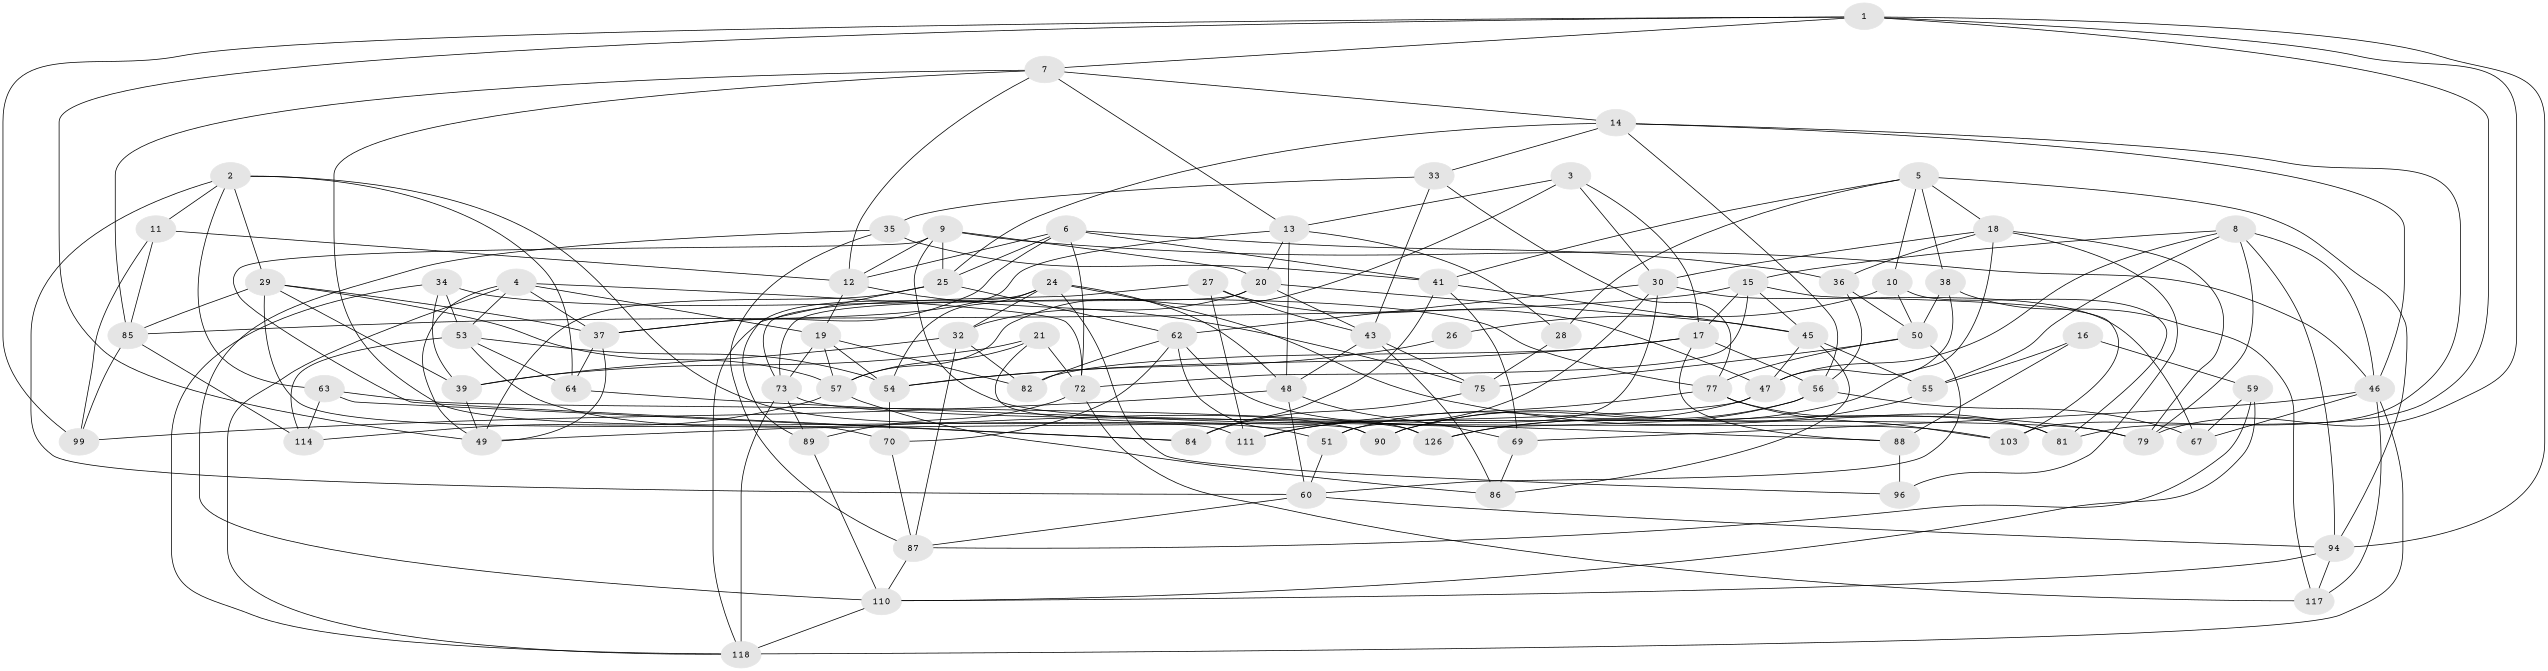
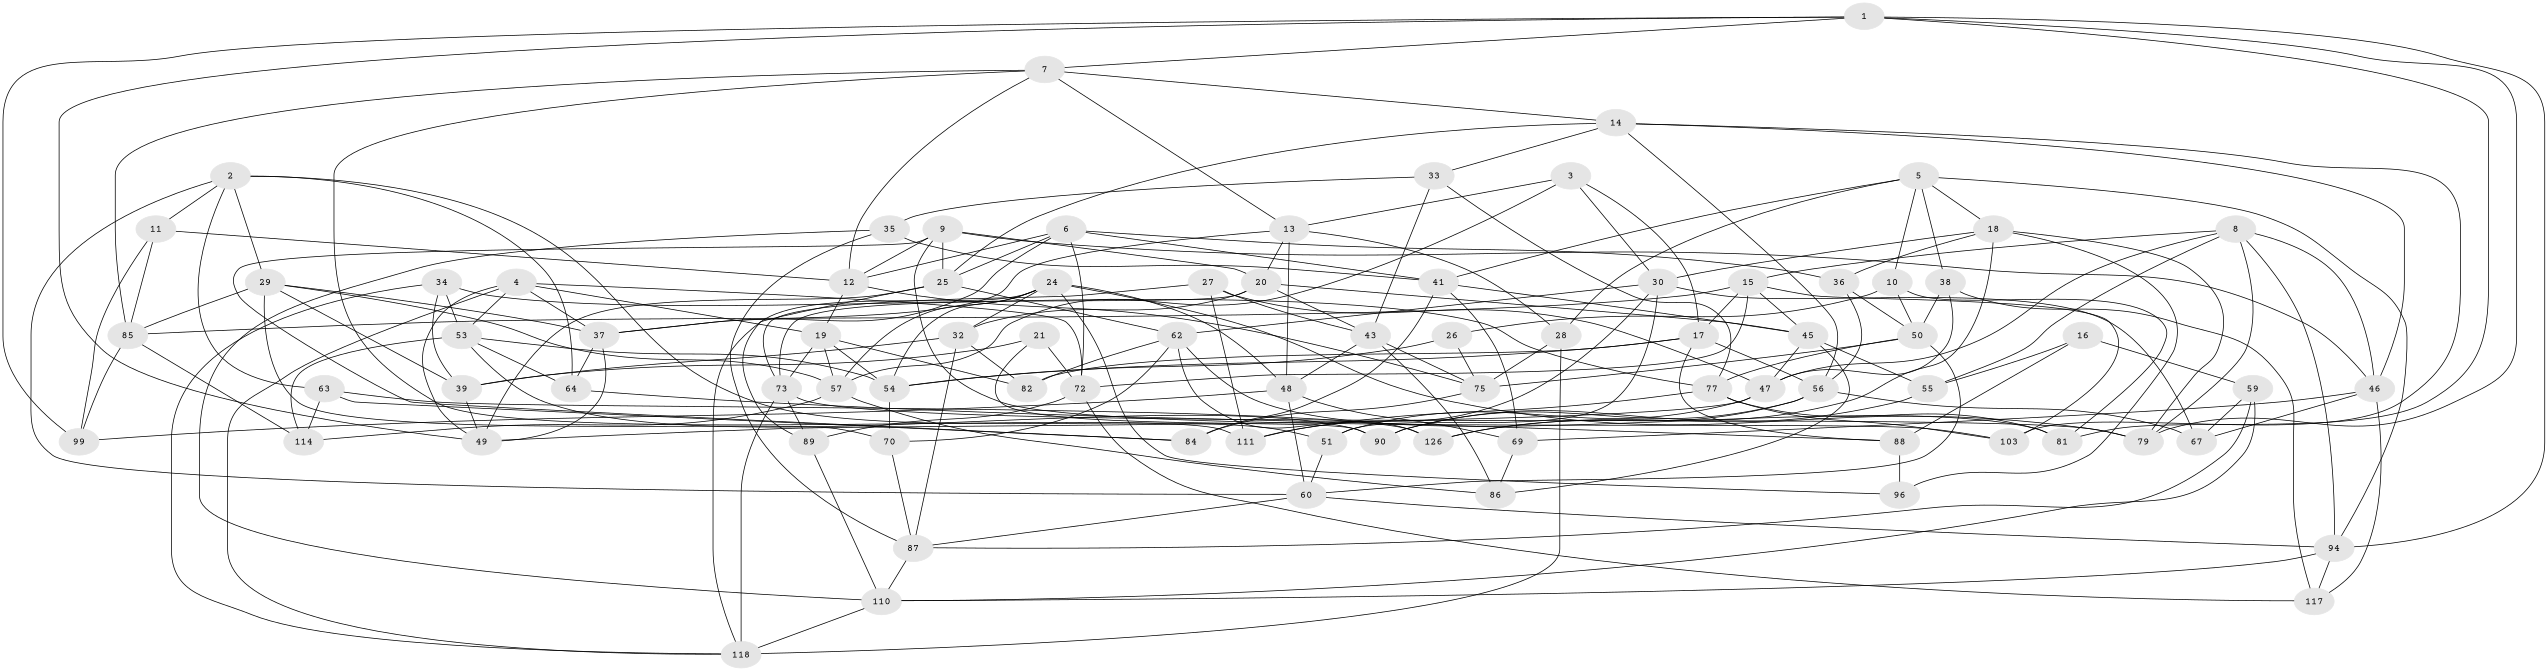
  graph {
    fontname="Courier Prime"
    node [color=gray90 fontname="Courier Prime" style=filled]
    edge [fontname="Courier Prime"]
    1 [super="+68"]
    7 [super="+42"]
    49 [super="+115"]
    79 [super="+112"]
    81
    94 [super="+123"]
    99
    13 [super="+98"]
    12 [super="+40"]
    14 [super="+23"]
    85 [super="+107"]
    111
    110 [super="+125"]
    117
    2 [super="+61"]
    11
    29 [super="+92"]
    51
    60 [super="+91"]
    63
    64
    57 [super="+74"]
    37 [super="+52"]
    39 [super="+78"]
    70
    87 [super="+100"]
    84
    114
    126
    88
    28
    20 [super="+127"]
    48 [super="+119"]
    3
    17 [super="+83"]
    30 [super="+58"]
    56 [super="+105"]
    54 [super="+95"]
    82
    62 [super="+65"]
    67
    86
    4 [super="+93"]
    19 [super="+106"]
    53 [super="+104"]
    72 [super="+80"]
    118 [super="+128"]
    73 [super="+121"]
    90
    89
    5 [super="+44"]
    10
    18 [super="+109"]
    38
    41 [super="+66"]
    26
    50 [super="+120"]
    36
    96
    75 [super="+102"]
    47 [super="+97"]
    45 [super="+113"]
    69
    6 [super="+101"]
    25 [super="+122"]
    46 [super="+124"]
    103
    33
    8 [super="+76"]
    15 [super="+22"]
    55
    9 [super="+71"]
    32 [super="+108"]
    43 [super="+116"]
    77 [super="+129"]
    35
    16
    59
    21
    24 [super="+31"]
    27
    34
    1 -- 7
    1 -- 49
    1 -- 79
    1 -- 81
    1 -- 94
    1 -- 99
    7 -- 13
    7 -- 12
    7 -- 14
    7 -- 85
    7 -- 111
    94 -- 110
    94 -- 117
    13 -- 37
    13 -- 28
    13 -- 20
    13 -- 48
    12 -- 19
    12 -- 75
    14 -- 56
    14 -- 25
    14 -- 46
    14 -- 103
    14 -- 33
    85 -- 99
    85 -- 114
    110 -- 118
    2 -- 11
    2 -- 29
    2 -- 51
    2 -- 60
    2 -- 63
    2 -- 64
    11 -- 99
    11 -- 12
    11 -- 85
    29 -- 85
    29 -- 57
    29 -- 37
    29 -- 39
    29 -- 70
    51 -- 60
    60 -- 94
    60 -- 87
    63 -- 84
    63 -- 114
    63 -- 126
    64 -- 88
    57 -- 114
    57 -- 86
    37 -- 49
    37 -- 64
    39 -- 49
    70 -- 87
    87 -- 110
    88 -- 96
-   46 -- 118
+   28 -- 118
    28 -- 75
    20 -- 73
    20 -- 45
    20 -- 32
    20 -- 43
    48 -- 99
    48 -- 60
    48 -- 69
    3 -- 13
    3 -- 57
    3 -- 17
    3 -- 30
    17 -- 88
    17 -- 56
    17 -- 54
    17 -- 82
    30 -- 111
    30 -- 51
    30 -- 62
    30 -- 67
    56 -- 126
    56 -- 67
    56 -- 90
    54 -- 70
    62 -- 81
    62 -- 70
    62 -- 126
    62 -- 82
    4 -- 49
    4 -- 37
    4 -- 19
    4 -- 53
    4 -- 72
    4 -- 118
    19 -- 57
    19 -- 54
    19 -- 82
    19 -- 73
    53 -- 64
    53 -- 114
    53 -- 54
    53 -- 90
    72 -- 117
    72 -- 89
    73 -- 79
    73 -- 118
    73 -- 89
    89 -- 110
    5 -- 94
    5 -- 28
    5 -- 10
    5 -- 18
    5 -- 38
    5 -- 41
    10 -- 81
    10 -- 26
    10 -- 50
    18 -- 79
    18 -- 30
    18 -- 90
    18 -- 36
    18 -- 96
    38 -- 117
    38 -- 50
    38 -- 47
    41 -- 84
    41 -- 45
    41 -- 69
    26 -- 54
+   26 -- 75
    50 -- 60
    50 -- 75
    50 -- 77
    36 -- 56
    36 -- 50
    75 -- 84
    47 -- 49
    47 -- 51
    45 -- 86
    45 -- 47
    45 -- 55
    69 -- 86
    6 -- 12
    6 -- 37
    6 -- 72
    6 -- 41
    6 -- 36
    6 -- 25
    25 -- 49
    25 -- 62
    25 -- 89
    46 -- 117
    46 -- 67
    46 -- 69
    33 -- 43
    33 -- 77
    33 -- 35
    8 -- 79
    8 -- 94
    8 -- 47
    8 -- 46
    8 -- 15
    8 -- 55
    15 -- 85
    15 -- 17
    15 -- 72
    15 -- 45
    15 -- 103
    55 -- 126
    9 -- 12
    9 -- 84
    9 -- 20
    9 -- 25
    9 -- 46
    9 -- 103
    32 -- 39 [weight=2]
    32 -- 87
    32 -- 82
    43 -- 48
    43 -- 86
    43 -- 75
    77 -- 81
    77 -- 111
    77 -- 103
    35 -- 110
    35 -- 87
    35 -- 41
    16 -- 88
    16 -- 55
    16 -- 59
    59 -- 110
    59 -- 87
    59 -- 67
-   21 -- 57
+   24 -- 57
    21 -- 39
    21 -- 72
    21 -- 90
    24 -- 79
    24 -- 48
    24 -- 54
    24 -- 118
    24 -- 96
    24 -- 32
    27 -- 111
    27 -- 73
    27 -- 47
    27 -- 43
    34 -- 39
    34 -- 53
    34 -- 118
    34 -- 77
  }
